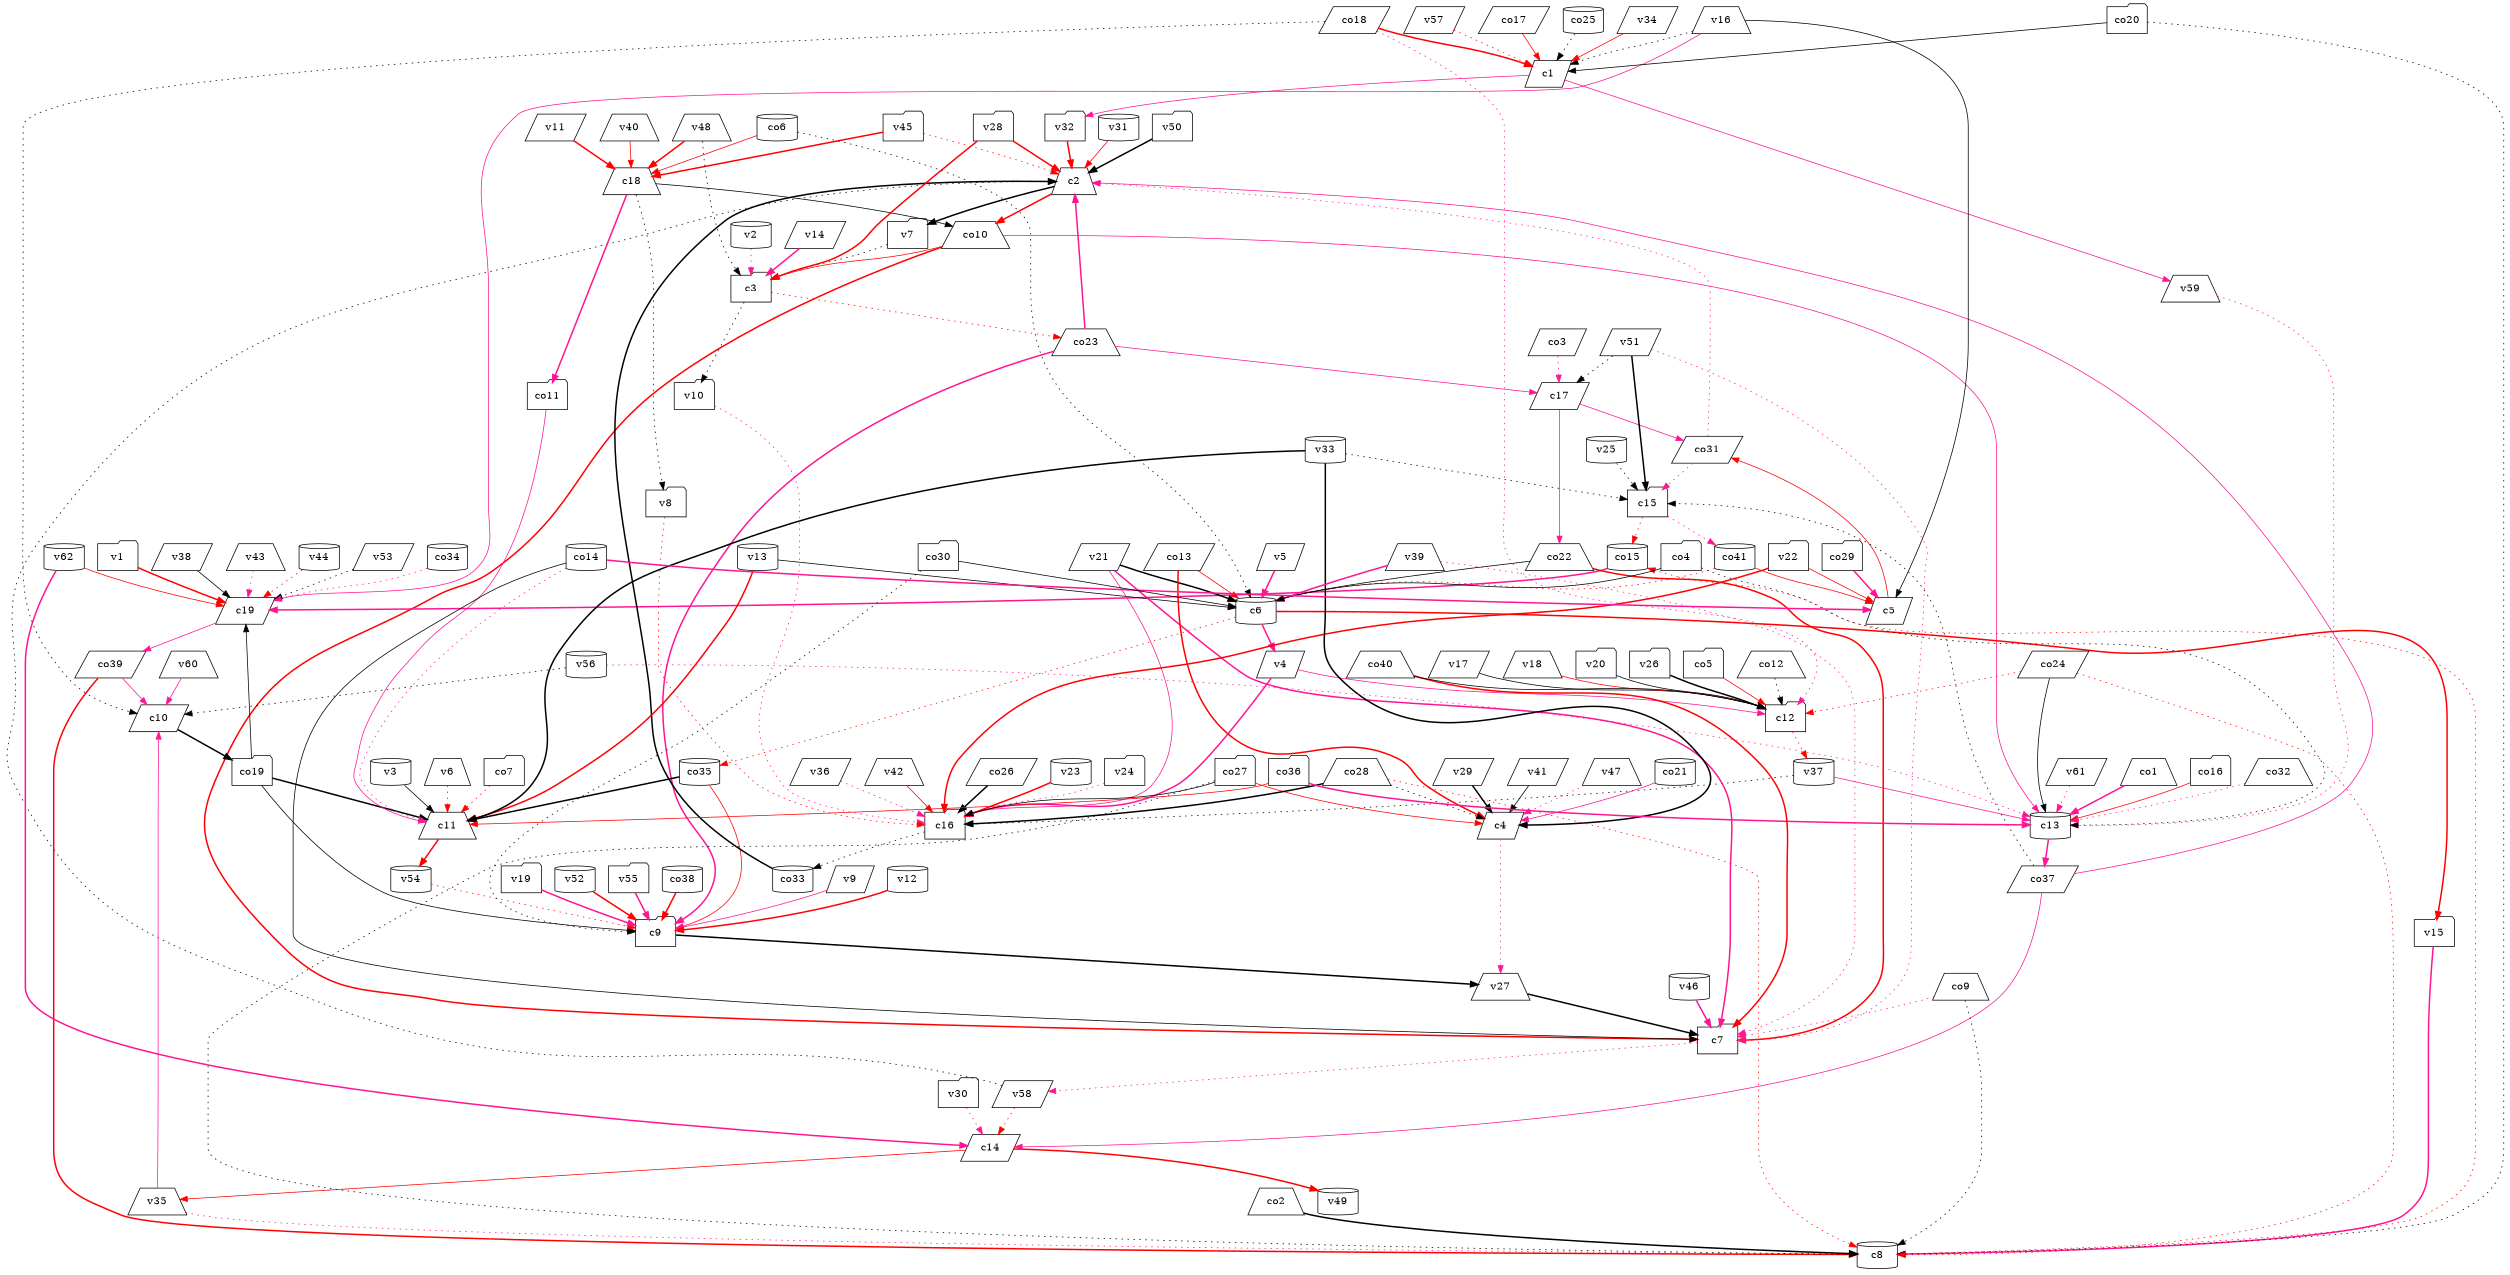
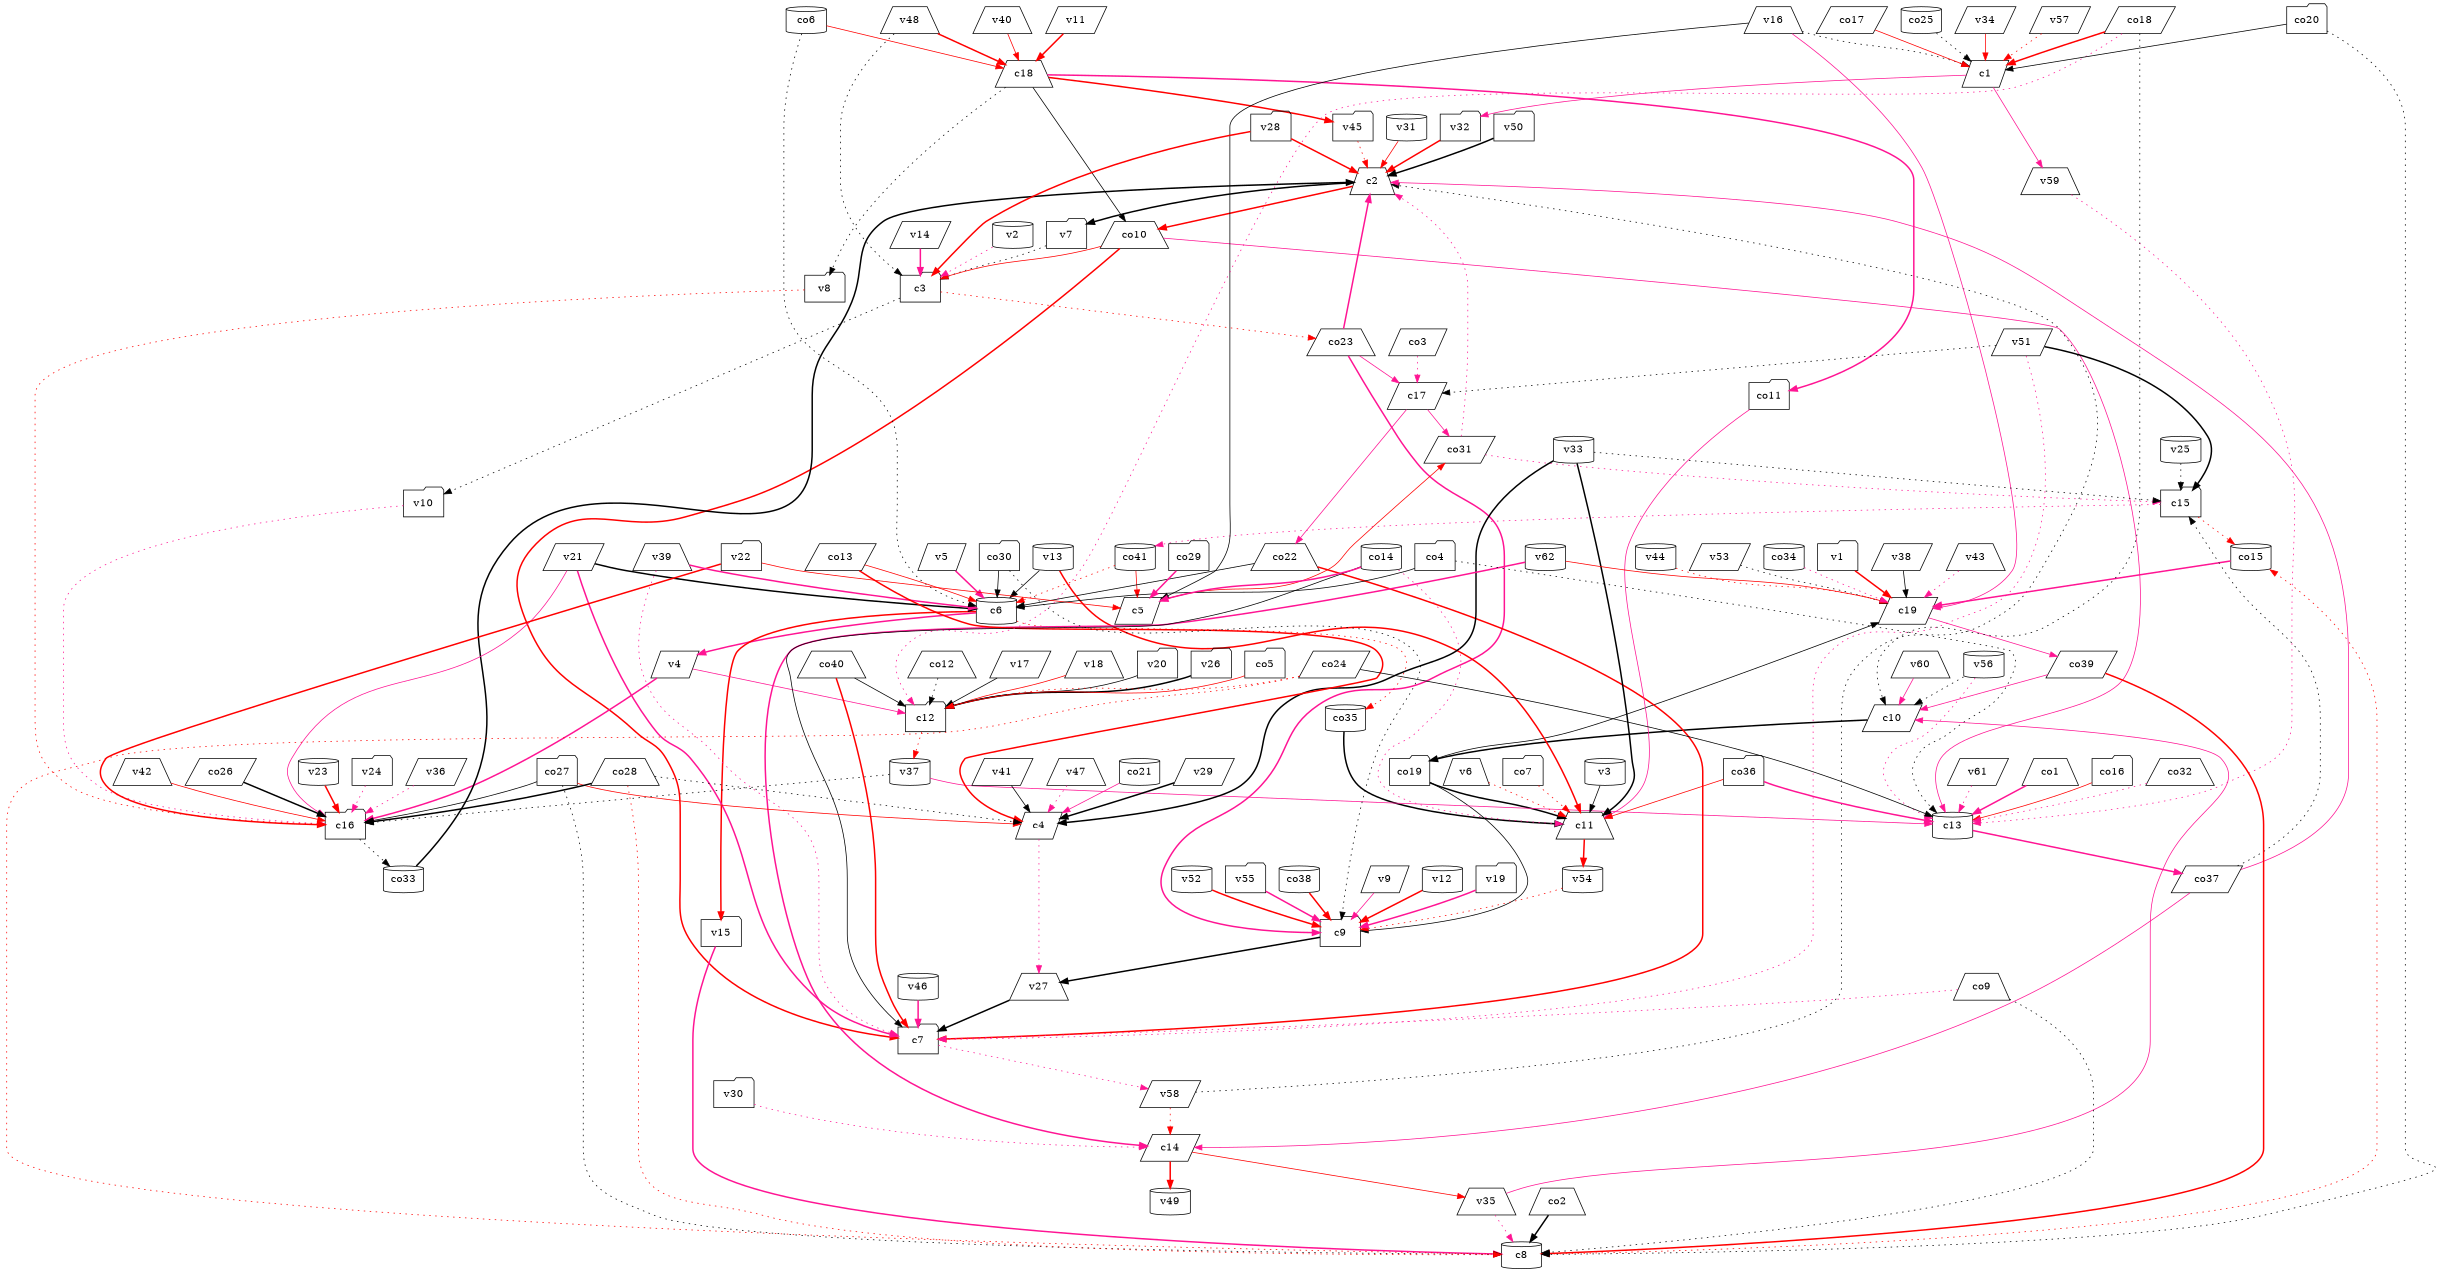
  strict digraph {
    node [shape=folder]
    edge [color=deeppink style=dotted weight=1]
    v32
    c1 [shape=parallelogram]
    v59 [shape=trapezium]
    c2 [shape=trapezium]
    c13 [shape=cylinder]
    v7
    co10 [shape=trapezium]
    c3
    c7
    v10
    co23 [shape=trapezium]
    c16
    c9
    c17 [shape=parallelogram]
    v27 [shape=trapezium]
    c4 [shape=parallelogram]
    c5 [shape=parallelogram]
    co31 [shape=parallelogram]
    c15
    c6 [shape=cylinder]
    v4 [shape=parallelogram]
    v15
    co35 [shape=cylinder]
    c12
    c8 [shape=cylinder]
    c11 [shape=trapezium]
    v58 [shape=parallelogram]
    c14 [shape=parallelogram]
    co15 [shape=cylinder]
    c19 [shape=parallelogram]
    co19
    c10 [shape=parallelogram]
    v54 [shape=cylinder]
    v37 [shape=cylinder]
    co37 [shape=parallelogram]
    v35 [shape=trapezium]
    v49 [shape=cylinder]
    co41 [shape=cylinder]
    co33 [shape=cylinder]
    co22 [shape=trapezium]
    c18 [shape=trapezium]
    v8
    co11
    co39 [shape=parallelogram]
    v1
    v2 [shape=cylinder]
    v3 [shape=cylinder]
    v5 [shape=parallelogram]
    v6 [shape=trapezium]
    v9 [shape=parallelogram]
    v11 [shape=parallelogram]
    v12 [shape=cylinder]
    v13 [shape=cylinder]
    v14 [shape=parallelogram]
    v16 [shape=trapezium]
    v17 [shape=parallelogram]
    v18 [shape=trapezium]
    v19
    v20
    v21 [shape=parallelogram]
    v22
    v23 [shape=cylinder]
    v24
    v25 [shape=cylinder]
    v26
    v28
    v29 [shape=parallelogram]
    v30
    v31 [shape=cylinder]
    v33 [shape=cylinder]
    v34 [shape=parallelogram]
    v36 [shape=parallelogram]
    v38 [shape=parallelogram]
    v39 [shape=trapezium]
    v40 [shape=trapezium]
    v41 [shape=parallelogram]
    v42 [shape=trapezium]
    v43 [shape=trapezium]
    v44 [shape=cylinder]
    v45
    v46 [shape=cylinder]
    v47 [shape=trapezium]
    v48 [shape=trapezium]
    v50
    v51 [shape=parallelogram]
    v52 [shape=cylinder]
    v53 [shape=parallelogram]
    v55
    v56 [shape=cylinder]
    v57 [shape=parallelogram]
    v60 [shape=trapezium]
    v61 [shape=parallelogram]
    v62 [shape=cylinder]
    co1 [shape=trapezium]
    co2 [shape=trapezium]
    co3 [shape=parallelogram]
    co4
    co5
    co6 [shape=cylinder]
    co7
    co9 [shape=trapezium]
    co12 [shape=trapezium]
    co13 [shape=parallelogram]
    co14 [shape=cylinder]
    co16
    co17 [shape=parallelogram]
    co18 [shape=parallelogram]
    co20
    co21 [shape=cylinder]
    co24 [shape=parallelogram]
    co25 [shape=cylinder]
    co26 [shape=parallelogram]
    co27
    co28 [shape=trapezium]
    co29
    co30
    co32 [shape=trapezium]
    co34 [shape=cylinder]
    co36
    co38 [shape=cylinder]
    co40 [shape=trapezium]
    v32 -> c2 [color=red style=bold]
    c1 -> v32 [style=solid]
    c1 -> v59 [style=solid]
    v59 -> c13
    c2 -> v7 [color=black style=bold]
    c2 -> co10 [color=red style=bold]
    c13 -> co37 [style=bold]
    v7 -> c3 [color=black]
    co10 -> c13 [style=solid]
    co10 -> c3 [color=red style=solid]
    co10 -> c7 [color=red style=bold]
    c3 -> v10 [color=black]
    c3 -> co23 [color=red]
    c7 -> v58
    v10 -> c16
    co23 -> c2 [style=bold]
    co23 -> c9 [style=bold]
    co23 -> c17 [style=solid]
    c16 -> co33 [color=black]
    c9 -> v27 [color=black style=bold]
    c17 -> co31 [style=solid]
    c17 -> co22 [style=solid]
    v27 -> c7 [color=black style=bold]
    c4 -> v27
    c5 -> co31 [color=red style=solid]
    co31 -> c2
    co31 -> c15
    c15 -> co15 [color=red]
    c15 -> co41
    c6 -> v4 [style=bold]
    c6 -> v15 [color=red style=bold]
    c6 -> co35 [color=red]
    v4 -> c16 [style=bold]
    v4 -> c12 [style=solid]
    v15 -> c8 [style=bold]
-   co35 -> c9 [color=red style=solid]
    co35 -> c11 [color=black style=bold]
    c12 -> v37 [color=red]
    c8 -> co15 [color=red]
    c11 -> v54 [color=red style=bold]
    v58 -> c2 [color=black]
    v58 -> c14 [color=red]
    c14 -> v35 [color=red style=solid]
    c14 -> v49 [color=red style=bold]
    co15 -> c19 [style=bold]
    c19 -> co39 [style=solid]
    co19 -> c9 [color=black style=solid]
    co19 -> c11 [color=black style=bold]
    co19 -> c19 [color=black style=solid]
    c10 -> co19 [color=black style=bold]
    v54 -> c9 [color=red]
    v37 -> c13 [style=solid]
    v37 -> c16 [color=black]
    co37 -> c2 [style=solid]
    co37 -> c15 [color=black]
    co37 -> c14 [style=solid]
    v35 -> c8
    v35 -> c10 [style=solid]
    co41 -> c5 [color=red style=solid]
    co41 -> c6 [color=red]
    co33 -> c2 [color=black style=bold]
    co22 -> c7 [color=red style=bold]
    co22 -> c6 [color=black style=solid]
    c18 -> co10 [color=black style=solid]
    c18 -> v8 [color=black]
    c18 -> co11 [style=bold]
    v8 -> c16 [color=red]
    co11 -> c11 [style=solid]
    co39 -> c8 [color=red style=bold]
    co39 -> c10 [style=solid]
    v1 -> c19 [color=red style=bold]
    v2 -> c3
    v3 -> c11 [color=black style=solid]
    v5 -> c6 [style=bold]
    v6 -> c11 [color=red]
    v9 -> c9 [style=solid]
    v11 -> c18 [color=red style=bold]
    v12 -> c9 [color=red style=bold]
    v13 -> c6 [color=black style=solid]
    v13 -> c11 [color=red style=bold]
    v14 -> c3 [style=bold]
    v16 -> c1 [color=black]
    v16 -> c5 [color=black style=solid]
    v16 -> c19 [style=solid]
    v17 -> c12 [color=black style=solid]
    v18 -> c12 [color=red style=solid]
    v19 -> c9 [style=bold]
    v20 -> c12 [color=black style=solid]
    v21 -> c7 [style=bold]
    v21 -> c16 [style=solid]
    v21 -> c6 [color=black style=bold]
    v22 -> c16 [color=red style=bold]
    v22 -> c5 [color=red style=solid]
    v23 -> c16 [color=red style=bold]
    v24 -> c16
    v25 -> c15 [color=black]
    v26 -> c12 [color=black style=bold]
    v28 -> c2 [color=red style=bold]
    v28 -> c3 [color=red style=bold]
    v29 -> c4 [color=black style=bold]
    v30 -> c14
    v31 -> c2 [color=red style=solid]
    v33 -> c4 [color=black style=bold]
    v33 -> c15 [color=black]
    v33 -> c11 [color=black style=bold]
    v34 -> c1 [color=red style=solid]
    v36 -> c16
    v38 -> c19 [color=black style=solid]
    v39 -> c7
    v39 -> c6 [style=bold]
    v40 -> c18 [color=red style=solid]
    v41 -> c4 [color=black style=solid]
    v42 -> c16 [color=red style=solid]
    v43 -> c19
    v44 -> c19 [color=red]
    v45 -> c2 [color=red]
-   v45 -> c18 [color=red style=bold]
+   c18 -> v45 [color=red style=bold]
    v46 -> c7 [style=bold]
    v47 -> c4
    v48 -> c3 [color=black]
    v48 -> c18 [color=red style=bold]
    v50 -> c2 [color=black style=bold]
    v51 -> c7
    v51 -> c17 [color=black]
    v51 -> c15 [color=black style=bold]
    v52 -> c9 [color=red style=bold]
    v53 -> c19 [color=black]
    v55 -> c9 [style=bold]
    v56 -> c13
    v56 -> c10 [color=black]
    v57 -> c1 [color=red]
    v60 -> c10 [style=solid]
    v61 -> c13
    v62 -> c14 [style=bold]
    v62 -> c19 [color=red style=solid]
    co1 -> c13 [style=bold]
    co2 -> c8 [color=black style=bold]
    co3 -> c17
    co4 -> c13 [color=black]
    co4 -> c6 [color=black style=solid]
    co5 -> c12 [color=red style=solid]
    co6 -> c6 [color=black]
    co6 -> c18 [color=red style=solid]
    co7 -> c11 [color=red]
    co9 -> c7
    co9 -> c8 [color=black]
    co12 -> c12 [color=black]
    co13 -> c4 [color=red style=bold]
    co13 -> c6 [color=red style=solid]
    co14 -> c7 [color=black style=solid]
    co14 -> c5 [style=bold]
    co14 -> c11
    co16 -> c13 [color=red style=solid]
    co17 -> c1 [color=red style=solid]
    co18 -> c1 [color=red style=bold]
    co18 -> c12
    co18 -> c10 [color=black]
    co20 -> c1 [color=black style=solid]
    co20 -> c8 [color=black]
    co21 -> c4 [style=solid]
    co24 -> c13 [color=black style=solid]
    co24 -> c12 [color=red]
    co24 -> c8 [color=red]
    co25 -> c1 [color=black]
    co26 -> c16 [color=black style=bold]
    co27 -> c16 [color=black style=solid]
    co27 -> c4 [color=red style=solid]
    co27 -> c8 [color=black]
    co28 -> c16 [color=black style=bold]
    co28 -> c4 [color=black]
    co28 -> c8 [color=red]
    co29 -> c5 [style=bold]
    co30 -> c9 [color=black]
    co30 -> c6 [color=black style=solid]
    co32 -> c13
    co34 -> c19
    co36 -> c13 [style=bold]
    co36 -> c11 [color=red style=solid]
    co38 -> c9 [color=red style=bold]
    co40 -> c7 [color=red style=bold]
    co40 -> c12 [color=black style=solid]
  }
